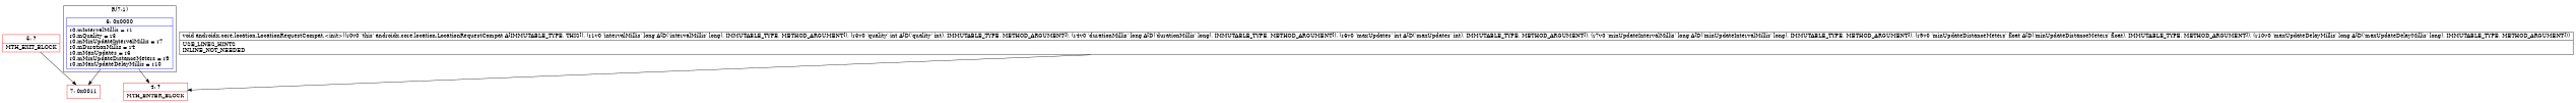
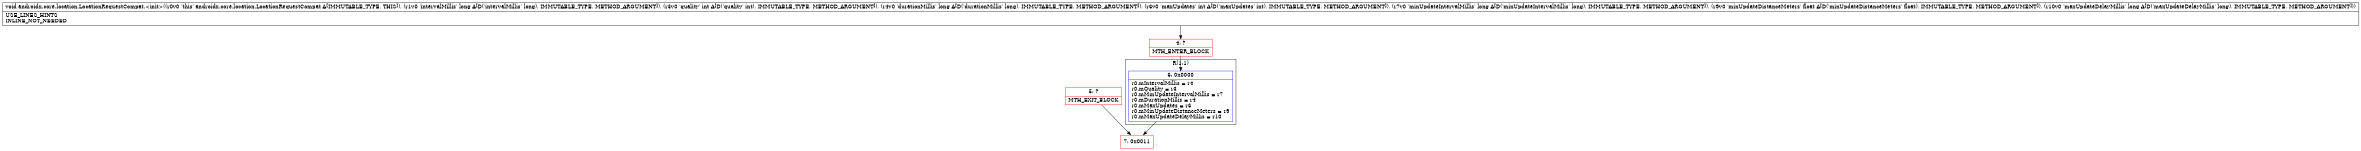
  digraph {
    node [color=red shape=record]
-   n1 [color=blue label="{6\:\ 0x0000|r0.mIntervalMillis = r1\lr0.mQuality = r3\lr0.mMinUpdateIntervalMillis = r7\lr0.mDurationMillis = r4\lr0.mMaxUpdates = r6\lr0.mMinUpdateDistanceMeters = r9\lr0.mMaxUpdateDelayMillis = r10\l}"]
+   n1 [color=blue label="{6\:\ 0x0000|r0.mIntervalMillis = r4\lr0.mQuality = r3\lr0.mMinUpdateIntervalMillis = r7\lr0.mDurationMillis = r4\lr0.mMaxUpdates = r6\lr0.mMinUpdateDistanceMeters = r9\lr0.mMaxUpdateDelayMillis = r10\l}"]
    n2 [label="{7\:\ 0x0011}"]
    n3 [label="{4\:\ ?|MTH_ENTER_BLOCK\l}"]
    n4 [label="{5\:\ ?|MTH_EXIT_BLOCK\l}"]
    n5 [label="{void androidx.core.location.LocationRequestCompat.\<init\>((r0v0 'this' androidx.core.location.LocationRequestCompat A[IMMUTABLE_TYPE, THIS]), (r1v0 'intervalMillis' long A[D('intervalMillis' long), IMMUTABLE_TYPE, METHOD_ARGUMENT]), (r3v0 'quality' int A[D('quality' int), IMMUTABLE_TYPE, METHOD_ARGUMENT]), (r4v0 'durationMillis' long A[D('durationMillis' long), IMMUTABLE_TYPE, METHOD_ARGUMENT]), (r6v0 'maxUpdates' int A[D('maxUpdates' int), IMMUTABLE_TYPE, METHOD_ARGUMENT]), (r7v0 'minUpdateIntervalMillis' long A[D('minUpdateIntervalMillis' long), IMMUTABLE_TYPE, METHOD_ARGUMENT]), (r9v0 'minUpdateDistanceMeters' float A[D('minUpdateDistanceMeters' float), IMMUTABLE_TYPE, METHOD_ARGUMENT]), (r10v0 'maxUpdateDelayMillis' long A[D('maxUpdateDelayMillis' long), IMMUTABLE_TYPE, METHOD_ARGUMENT]))  | USE_LINES_HINTS\lINLINE_NOT_NEEDED\l}" color=""]
    subgraph cluster_1 {
-     label="R(7:1)"
+     label="R(1:1)"
      n1
    }
    n1 -> n2
-   n1 -> n3
+   n3 -> n1
    n4 -> n2
    n5 -> n3
  }
